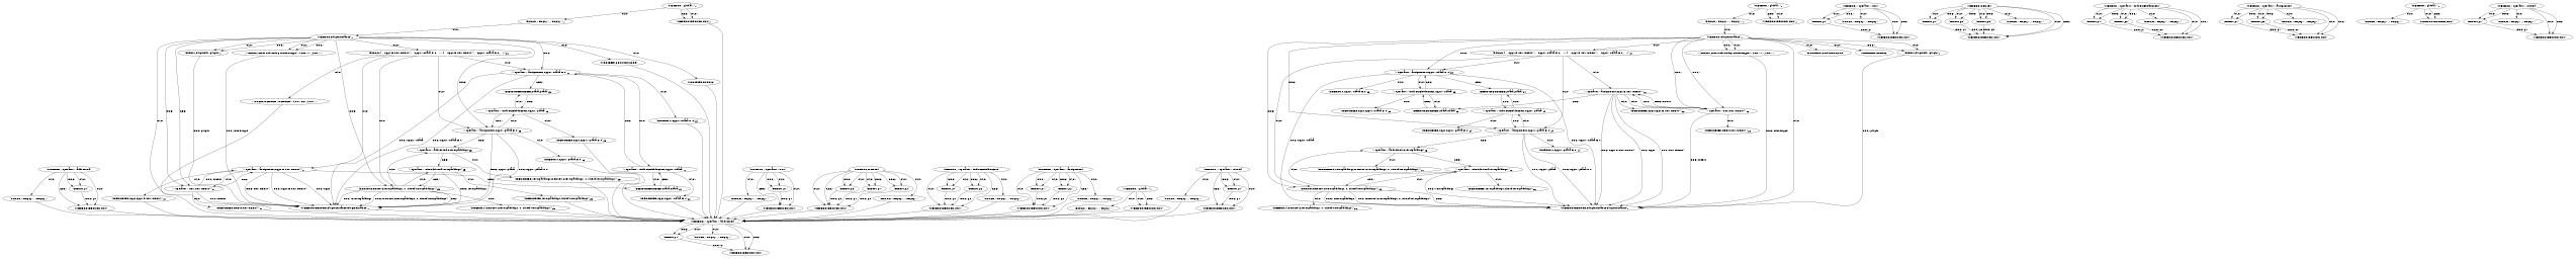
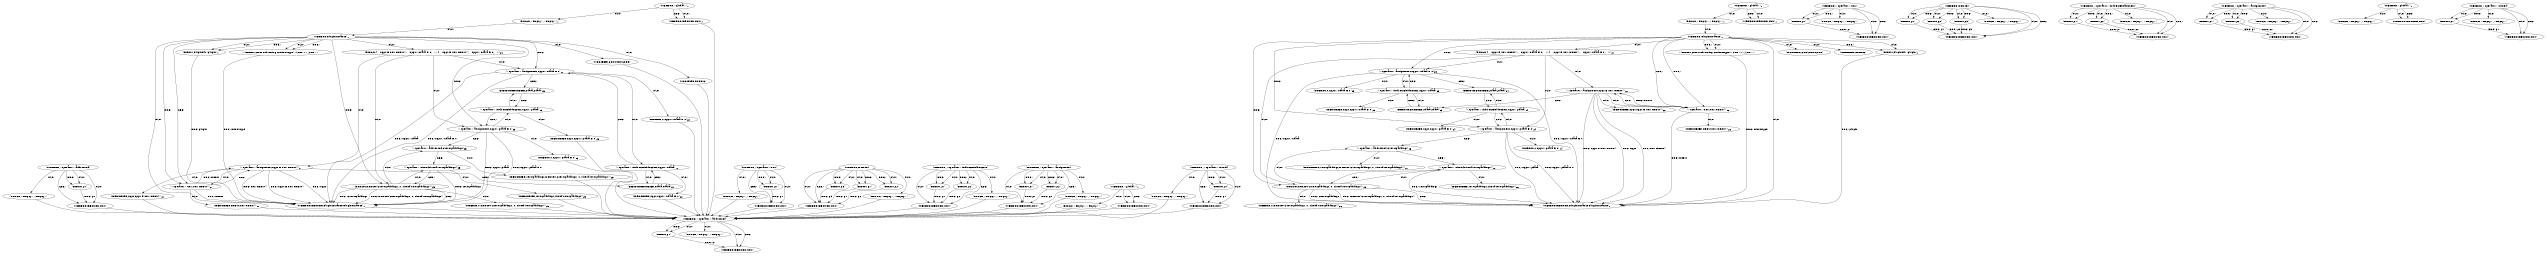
  digraph {
    n1 [label=<(METHOD,&lt;operator&gt;.addressOf)>]
    n2 [label=<(PARAM,p1)>]
    n3 [label=<(BLOCK,&lt;empty&gt;,&lt;empty&gt;)>]
    n4 [label=<(METHOD_RETURN,ANY)>]
    n5 [label=<(METHOD,&lt;operator&gt;.addressOf)>]
    n6 [label=<(METHOD,&lt;global&gt;)<SUB>1</SUB>>]
    n7 [label=<(BLOCK,&lt;empty&gt;,&lt;empty&gt;)<SUB>1</SUB>>]
    n8 [label=<(METHOD_RETURN,ANY)<SUB>1</SUB>>]
    n9 [label=<(METHOD,PluginInstance)<SUB>1</SUB>>]
    n10 [label=<(PARAM,PluginLib *plugin)<SUB>1</SUB>>]
    n11 [label="<(PARAM,const std::string &amp;mime_type)<SUB>1</SUB>>"]
    n12 [label=<(BLOCK,{    npp_ = new NPP_t();    npp_-&gt;ndata = 0;   ...,{    npp_ = new NPP_t();    npp_-&gt;ndata = 0;   ...)<SUB>20</SUB>>]
    n13 [label=<(&lt;operator&gt;.new,new NPP_t())<SUB>21</SUB>>]
    n14 [label=<(&lt;operator&gt;.assignment,npp_-&gt;ndata = 0)<SUB>22</SUB>>]
    n15 [label=<(&lt;operator&gt;.assignment,npp_-&gt;pdata = 0)<SUB>23</SUB>>]
    n16 [label=<(memset,memset(&amp;zero_padding_, 0, sizeof(zero_padding_)))<SUB>25</SUB>>]
    n17 [label=<(MODIFIER,CONSTRUCTOR)>]
    n18 [label=<(MODIFIER,PUBLIC)>]
    n19 [label=<(METHOD_RETURN,PluginInstance.PluginInstance)<SUB>1</SUB>>]
    n20 [label=<(&lt;operator&gt;.assignment,npp_ = new NPP_t())<SUB>21</SUB>>]
-   n21 [label="<(LOCAL,DCHECK : DCHECK)<SUB>26</SUB>>"]
    n22 [label=<(IDENTIFIER,npp_,npp_ = new NPP_t())<SUB>21</SUB>>]
    n23 [label=<(FIELD_IDENTIFIER,ndata,ndata)<SUB>22</SUB>>]
    n24 [label=<(IDENTIFIER,NPP_t,new NPP_t())<SUB>21</SUB>>]
    n25 [label=<(&lt;operator&gt;.indirectFieldAccess,npp_-&gt;ndata)<SUB>22</SUB>>]
    n26 [label=<(LITERAL,0,npp_-&gt;ndata = 0)<SUB>22</SUB>>]
    n27 [label=<(FIELD_IDENTIFIER,pdata,pdata)<SUB>23</SUB>>]
    n28 [label=<(IDENTIFIER,npp_,npp_-&gt;ndata = 0)<SUB>22</SUB>>]
    n29 [label=<(&lt;operator&gt;.indirectFieldAccess,npp_-&gt;pdata)<SUB>23</SUB>>]
    n30 [label=<(LITERAL,0,npp_-&gt;pdata = 0)<SUB>23</SUB>>]
    n31 [label=<(&lt;operator&gt;.addressOf,&amp;zero_padding_)<SUB>25</SUB>>]
    n32 [label=<(IDENTIFIER,npp_,npp_-&gt;pdata = 0)<SUB>23</SUB>>]
    n33 [label=<(LITERAL,0,memset(&amp;zero_padding_, 0, sizeof(zero_padding_)))<SUB>25</SUB>>]
    n34 [label=<(&lt;operator&gt;.sizeOf,sizeof(zero_padding_))<SUB>25</SUB>>]
    n35 [label=<(IDENTIFIER,zero_padding_,memset(&amp;zero_padding_, 0, sizeof(zero_padding_)))<SUB>25</SUB>>]
    n36 [label=<(IDENTIFIER,zero_padding_,sizeof(zero_padding_))<SUB>25</SUB>>]
    n37 [label=<(METHOD,&lt;operator&gt;.new)>]
    n38 [label=<(PARAM,p1)>]
    n39 [label=<(BLOCK,&lt;empty&gt;,&lt;empty&gt;)>]
    n40 [label=<(METHOD_RETURN,ANY)>]
    n41 [label=<(METHOD,memset)>]
    n42 [label=<(PARAM,p1)>]
    n43 [label=<(PARAM,p2)>]
    n44 [label=<(PARAM,p3)>]
    n45 [label=<(BLOCK,&lt;empty&gt;,&lt;empty&gt;)>]
    n46 [label=<(METHOD_RETURN,ANY)>]
    n47 [label=<(METHOD,&lt;operator&gt;.indirectFieldAccess)>]
    n48 [label=<(PARAM,p1)>]
    n49 [label=<(PARAM,p2)>]
    n50 [label=<(BLOCK,&lt;empty&gt;,&lt;empty&gt;)>]
    n51 [label=<(METHOD_RETURN,ANY)>]
    n52 [label=<(METHOD,&lt;operator&gt;.assignment)>]
    n53 [label=<(PARAM,p1)>]
    n54 [label=<(PARAM,p2)>]
    n55 [label=<(BLOCK,&lt;empty&gt;,&lt;empty&gt;)>]
    n56 [label=<(METHOD_RETURN,ANY)>]
    n57 [label=<(METHOD,&lt;global&gt;)<SUB>1</SUB>>]
    n58 [label=<(BLOCK,&lt;empty&gt;,&lt;empty&gt;)>]
    n59 [label=<(METHOD_RETURN,ANY)>]
    n60 [label=<(METHOD,&lt;operator&gt;.sizeOf)>]
    n61 [label=<(PARAM,p1)>]
    n62 [label=<(BLOCK,&lt;empty&gt;,&lt;empty&gt;)>]
    n63 [label=<(METHOD_RETURN,ANY)>]
    n64 [label=<(PARAM,p1)>]
    n65 [label=<(BLOCK,&lt;empty&gt;,&lt;empty&gt;)>]
    n66 [label=<(METHOD_RETURN,ANY)>]
    n67 [label=<(METHOD,&lt;global&gt;)<SUB>1</SUB>>]
    n68 [label=<(BLOCK,&lt;empty&gt;,&lt;empty&gt;)<SUB>1</SUB>>]
    n69 [label=<(METHOD_RETURN,ANY)<SUB>1</SUB>>]
    n70 [label=<(METHOD,PluginInstance)<SUB>1</SUB>>]
    n71 [label=<(PARAM,PluginLib *plugin)<SUB>1</SUB>>]
    n72 [label="<(PARAM,const std::string &amp;mime_type)<SUB>1</SUB>>"]
    n73 [label=<(BLOCK,{    npp_ = new NPP_t();    npp_-&gt;ndata = 0;   ...,{    npp_ = new NPP_t();    npp_-&gt;ndata = 0;   ...)<SUB>21</SUB>>]
    n74 [label=<(&lt;operator&gt;.new,new NPP_t())<SUB>22</SUB>>]
    n75 [label=<(&lt;operator&gt;.assignment,npp_-&gt;ndata = 0)<SUB>23</SUB>>]
    n76 [label=<(&lt;operator&gt;.assignment,npp_-&gt;pdata = 0)<SUB>24</SUB>>]
    n77 [label=<(memset,memset(&amp;zero_padding_, 0, sizeof(zero_padding_)))<SUB>26</SUB>>]
    n78 [label=<(MODIFIER,CONSTRUCTOR)>]
    n79 [label=<(MODIFIER,PUBLIC)>]
    n80 [label=<(METHOD_RETURN,PluginInstance.PluginInstance)<SUB>1</SUB>>]
    n81 [label=<(&lt;operator&gt;.assignment,npp_ = new NPP_t())<SUB>22</SUB>>]
    n82 [label=<(IDENTIFIER,npp_,npp_ = new NPP_t())<SUB>22</SUB>>]
    n83 [label=<(FIELD_IDENTIFIER,ndata,ndata)<SUB>23</SUB>>]
    n84 [label=<(IDENTIFIER,NPP_t,new NPP_t())<SUB>22</SUB>>]
    n85 [label=<(&lt;operator&gt;.indirectFieldAccess,npp_-&gt;ndata)<SUB>23</SUB>>]
    n86 [label=<(LITERAL,0,npp_-&gt;ndata = 0)<SUB>23</SUB>>]
    n87 [label=<(FIELD_IDENTIFIER,pdata,pdata)<SUB>24</SUB>>]
    n88 [label=<(IDENTIFIER,npp_,npp_-&gt;ndata = 0)<SUB>23</SUB>>]
    n89 [label=<(&lt;operator&gt;.indirectFieldAccess,npp_-&gt;pdata)<SUB>24</SUB>>]
    n90 [label=<(LITERAL,0,npp_-&gt;pdata = 0)<SUB>24</SUB>>]
    n91 [label=<(&lt;operator&gt;.addressOf,&amp;zero_padding_)<SUB>26</SUB>>]
    n92 [label=<(IDENTIFIER,npp_,npp_-&gt;pdata = 0)<SUB>24</SUB>>]
    n93 [label=<(LITERAL,0,memset(&amp;zero_padding_, 0, sizeof(zero_padding_)))<SUB>26</SUB>>]
    n94 [label=<(&lt;operator&gt;.sizeOf,sizeof(zero_padding_))<SUB>26</SUB>>]
    n95 [label=<(IDENTIFIER,zero_padding_,memset(&amp;zero_padding_, 0, sizeof(zero_padding_)))<SUB>26</SUB>>]
    n96 [label=<(IDENTIFIER,zero_padding_,sizeof(zero_padding_))<SUB>26</SUB>>]
    n97 [label=<(METHOD,&lt;operator&gt;.new)>]
    n98 [label=<(PARAM,p1)>]
    n99 [label=<(BLOCK,&lt;empty&gt;,&lt;empty&gt;)>]
    n100 [label=<(METHOD_RETURN,ANY)>]
    n101 [label=<(METHOD,memset)>]
    n102 [label=<(PARAM,p1)>]
    n103 [label=<(PARAM,p2)>]
    n104 [label=<(PARAM,p3)>]
    n105 [label=<(BLOCK,&lt;empty&gt;,&lt;empty&gt;)>]
    n106 [label=<(METHOD_RETURN,ANY)>]
    n107 [label=<(METHOD,&lt;operator&gt;.indirectFieldAccess)>]
    n108 [label=<(PARAM,p1)>]
    n109 [label=<(PARAM,p2)>]
    n110 [label=<(BLOCK,&lt;empty&gt;,&lt;empty&gt;)>]
    n111 [label=<(METHOD_RETURN,ANY)>]
    n112 [label=<(METHOD,&lt;operator&gt;.assignment)>]
    n113 [label=<(PARAM,p1)>]
    n114 [label=<(PARAM,p2)>]
    n115 [label=<(BLOCK,&lt;empty&gt;,&lt;empty&gt;)>]
    n116 [label=<(METHOD_RETURN,ANY)>]
    n117 [label=<(METHOD,&lt;global&gt;)<SUB>1</SUB>>]
    n118 [label=<(BLOCK,&lt;empty&gt;,&lt;empty&gt;)>]
    n119 [label=<(METHOD_RETURN,ANY)>]
    n120 [label=<(METHOD,&lt;operator&gt;.sizeOf)>]
    n121 [label=<(PARAM,p1)>]
    n122 [label=<(BLOCK,&lt;empty&gt;,&lt;empty&gt;)>]
    n123 [label=<(METHOD_RETURN,ANY)>]
    n1 -> n2 [label="AST: "]
    n1 -> n2 [label="DDG: "]
    n1 -> n3 [label="AST: "]
    n1 -> n4 [label="AST: "]
    n1 -> n4 [label="CFG: "]
    n2 -> n4 [label="DDG: p1"]
    n3 -> n5
    n4 -> n5
    n5 -> n64 [label="AST: "]
    n5 -> n64 [label="DDG: "]
    n5 -> n65 [label="AST: "]
    n5 -> n66 [label="AST: "]
    n5 -> n66 [label="CFG: "]
    n6 -> n7 [label="AST: "]
    n6 -> n8 [label="AST: "]
    n6 -> n8 [label="CFG: "]
    n7 -> n9 [label="AST: "]
    n8 -> n5
    n9 -> n10 [label="AST: "]
    n9 -> n10 [label="DDG: "]
    n9 -> n11 [label="AST: "]
    n9 -> n11 [label="DDG: "]
    n9 -> n12 [label="AST: "]
    n9 -> n13 [label="CFG: "]
    n9 -> n13 [label="DDG: "]
    n9 -> n14 [label="DDG: "]
    n9 -> n15 [label="DDG: "]
    n9 -> n16 [label="DDG: "]
    n9 -> n17 [label="AST: "]
    n9 -> n18 [label="AST: "]
    n9 -> n19 [label="AST: "]
    n10 -> n19 [label="DDG: plugin"]
    n11 -> n19 [label="DDG: mime_type"]
    n12 -> n14 [label="AST: "]
    n12 -> n15 [label="AST: "]
    n12 -> n16 [label="AST: "]
    n12 -> n20 [label="AST: "]
-   n12 -> n21 [label="AST: "]
    n13 -> n19 [label="DDG: NPP_t"]
    n13 -> n20 [label="CFG: "]
    n13 -> n20 [label="DDG: NPP_t"]
    n13 -> n24 [label="AST: "]
    n14 -> n19 [label="DDG: npp_-&gt;ndata"]
    n14 -> n19 [label="DDG: npp_-&gt;ndata = 0"]
    n14 -> n25 [label="AST: "]
    n14 -> n26 [label="AST: "]
    n14 -> n27 [label="CFG: "]
    n15 -> n19 [label="DDG: npp_-&gt;pdata"]
    n15 -> n19 [label="DDG: npp_-&gt;pdata = 0"]
    n15 -> n29 [label="AST: "]
    n15 -> n30 [label="AST: "]
    n15 -> n31 [label="CFG: "]
    n16 -> n19 [label="CFG: "]
    n16 -> n19 [label="DDG: &amp;zero_padding_"]
    n16 -> n19 [label="DDG: memset(&amp;zero_padding_, 0, sizeof(zero_padding_))"]
    n16 -> n31 [label="AST: "]
    n16 -> n33 [label="AST: "]
    n16 -> n34 [label="AST: "]
    n17 -> n5
    n18 -> n5
    n19 -> n5
    n20 -> n13 [label="AST: "]
    n20 -> n19 [label="DDG: npp_"]
    n20 -> n19 [label="DDG: new NPP_t()"]
    n20 -> n19 [label="DDG: npp_ = new NPP_t()"]
    n20 -> n22 [label="AST: "]
    n20 -> n23 [label="CFG: "]
-   n21 -> n5
    n22 -> n5
    n23 -> n25 [label="CFG: "]
    n24 -> n5
    n25 -> n14 [label="CFG: "]
    n25 -> n23 [label="AST: "]
    n25 -> n28 [label="AST: "]
    n26 -> n5
    n27 -> n29 [label="CFG: "]
    n28 -> n5
    n29 -> n15 [label="CFG: "]
    n29 -> n27 [label="AST: "]
    n29 -> n32 [label="AST: "]
    n30 -> n5
    n31 -> n34 [label="CFG: "]
    n31 -> n35 [label="AST: "]
    n32 -> n5
    n33 -> n5
    n34 -> n16 [label="CFG: "]
    n34 -> n19 [label="DDG: zero_padding_"]
    n34 -> n36 [label="AST: "]
    n35 -> n5
    n36 -> n5
    n37 -> n38 [label="AST: "]
    n37 -> n38 [label="DDG: "]
    n37 -> n39 [label="AST: "]
    n37 -> n40 [label="AST: "]
    n37 -> n40 [label="CFG: "]
    n38 -> n40 [label="DDG: p1"]
    n39 -> n5
    n40 -> n5
    n41 -> n42 [label="AST: "]
    n41 -> n42 [label="DDG: "]
    n41 -> n43 [label="AST: "]
    n41 -> n43 [label="DDG: "]
    n41 -> n44 [label="AST: "]
    n41 -> n44 [label="DDG: "]
    n41 -> n45 [label="AST: "]
    n41 -> n46 [label="AST: "]
    n41 -> n46 [label="CFG: "]
    n42 -> n46 [label="DDG: p1"]
    n43 -> n46 [label="DDG: p2"]
    n44 -> n46 [label="DDG: p3"]
    n45 -> n5
    n46 -> n5
    n47 -> n48 [label="AST: "]
    n47 -> n48 [label="DDG: "]
    n47 -> n49 [label="AST: "]
    n47 -> n49 [label="DDG: "]
    n47 -> n50 [label="AST: "]
    n47 -> n51 [label="AST: "]
    n47 -> n51 [label="CFG: "]
    n48 -> n51 [label="DDG: p1"]
    n49 -> n51 [label="DDG: p2"]
    n50 -> n5
    n51 -> n5
    n52 -> n53 [label="AST: "]
    n52 -> n53 [label="DDG: "]
    n52 -> n54 [label="AST: "]
    n52 -> n54 [label="DDG: "]
    n52 -> n55 [label="AST: "]
    n52 -> n56 [label="AST: "]
    n52 -> n56 [label="CFG: "]
    n53 -> n56 [label="DDG: p1"]
    n54 -> n56 [label="DDG: p2"]
    n55 -> n5
    n56 -> n5
    n57 -> n58 [label="AST: "]
    n57 -> n59 [label="AST: "]
    n57 -> n59 [label="CFG: "]
    n58 -> n5
    n59 -> n5
    n60 -> n61 [label="AST: "]
    n60 -> n61 [label="DDG: "]
    n60 -> n62 [label="AST: "]
    n60 -> n63 [label="AST: "]
    n60 -> n63 [label="CFG: "]
    n61 -> n63 [label="DDG: p1"]
    n62 -> n5
    n63 -> n5
    n64 -> n66 [label="DDG: p1"]
    n67 -> n68 [label="AST: "]
    n67 -> n69 [label="AST: "]
    n67 -> n69 [label="CFG: "]
    n68 -> n70 [label="AST: "]
    n70 -> n71 [label="AST: "]
    n70 -> n71 [label="DDG: "]
    n70 -> n72 [label="AST: "]
    n70 -> n72 [label="DDG: "]
    n70 -> n73 [label="AST: "]
    n70 -> n74 [label="CFG: "]
    n70 -> n74 [label="DDG: "]
    n70 -> n75 [label="DDG: "]
    n70 -> n76 [label="DDG: "]
    n70 -> n77 [label="DDG: "]
    n70 -> n78 [label="AST: "]
    n70 -> n79 [label="AST: "]
    n70 -> n80 [label="AST: "]
    n71 -> n80 [label="DDG: plugin"]
    n72 -> n80 [label="DDG: mime_type"]
    n73 -> n75 [label="AST: "]
    n73 -> n76 [label="AST: "]
    n73 -> n77 [label="AST: "]
    n73 -> n81 [label="AST: "]
    n74 -> n80 [label="DDG: NPP_t"]
    n74 -> n81 [label="CFG: "]
    n74 -> n81 [label="DDG: NPP_t"]
    n74 -> n84 [label="AST: "]
    n75 -> n80 [label="DDG: npp_-&gt;ndata"]
    n75 -> n80 [label="DDG: npp_-&gt;ndata = 0"]
    n75 -> n85 [label="AST: "]
    n75 -> n86 [label="AST: "]
    n75 -> n87 [label="CFG: "]
    n76 -> n80 [label="DDG: npp_-&gt;pdata"]
    n76 -> n80 [label="DDG: npp_-&gt;pdata = 0"]
    n76 -> n89 [label="AST: "]
    n76 -> n90 [label="AST: "]
    n76 -> n91 [label="CFG: "]
    n77 -> n80 [label="CFG: "]
    n77 -> n80 [label="DDG: &amp;zero_padding_"]
    n77 -> n80 [label="DDG: memset(&amp;zero_padding_, 0, sizeof(zero_padding_))"]
    n77 -> n91 [label="AST: "]
    n77 -> n93 [label="AST: "]
    n77 -> n94 [label="AST: "]
    n81 -> n74 [label="AST: "]
    n81 -> n80 [label="DDG: npp_"]
    n81 -> n80 [label="DDG: new NPP_t()"]
    n81 -> n80 [label="DDG: npp_ = new NPP_t()"]
    n81 -> n82 [label="AST: "]
    n81 -> n83 [label="CFG: "]
    n83 -> n85 [label="CFG: "]
    n85 -> n75 [label="CFG: "]
    n85 -> n83 [label="AST: "]
    n85 -> n88 [label="AST: "]
    n87 -> n89 [label="CFG: "]
    n89 -> n76 [label="CFG: "]
    n89 -> n87 [label="AST: "]
    n89 -> n92 [label="AST: "]
    n91 -> n94 [label="CFG: "]
    n91 -> n95 [label="AST: "]
    n94 -> n77 [label="CFG: "]
    n94 -> n80 [label="DDG: zero_padding_"]
    n94 -> n96 [label="AST: "]
    n97 -> n98 [label="AST: "]
    n97 -> n98 [label="DDG: "]
    n97 -> n99 [label="AST: "]
    n97 -> n100 [label="AST: "]
    n97 -> n100 [label="CFG: "]
    n98 -> n100 [label="DDG: p1"]
    n101 -> n102 [label="AST: "]
    n101 -> n102 [label="DDG: "]
    n101 -> n103 [label="AST: "]
    n101 -> n103 [label="DDG: "]
    n101 -> n104 [label="AST: "]
    n101 -> n104 [label="DDG: "]
    n101 -> n105 [label="AST: "]
    n101 -> n106 [label="AST: "]
    n101 -> n106 [label="CFG: "]
    n102 -> n106 [label="DDG: p1"]
    n103 -> n106 [label="DDG: p2"]
    n104 -> n106 [label="DDG: p3"]
    n107 -> n108 [label="AST: "]
    n107 -> n108 [label="DDG: "]
    n107 -> n109 [label="AST: "]
    n107 -> n109 [label="DDG: "]
    n107 -> n110 [label="AST: "]
    n107 -> n111 [label="AST: "]
    n107 -> n111 [label="CFG: "]
    n108 -> n111 [label="DDG: p1"]
    n109 -> n111 [label="DDG: p2"]
    n112 -> n113 [label="AST: "]
    n112 -> n113 [label="DDG: "]
    n112 -> n114 [label="AST: "]
    n112 -> n114 [label="DDG: "]
    n112 -> n115 [label="AST: "]
    n112 -> n116 [label="AST: "]
    n112 -> n116 [label="CFG: "]
    n113 -> n116 [label="DDG: p1"]
    n114 -> n116 [label="DDG: p2"]
    n117 -> n118 [label="AST: "]
    n117 -> n119 [label="AST: "]
    n117 -> n119 [label="CFG: "]
    n120 -> n121 [label="AST: "]
    n120 -> n121 [label="DDG: "]
    n120 -> n122 [label="AST: "]
    n120 -> n123 [label="AST: "]
    n120 -> n123 [label="CFG: "]
    n121 -> n123 [label="DDG: p1"]
  }
